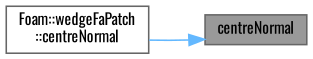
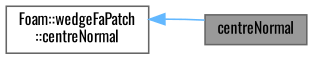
  digraph {
    rankdir=RL
    fontname=Oswald
    node [fontname=Oswald fontsize=10 shape=box style=filled]
    n1 [color=gray40 fillcolor=grey60 fontcolor=black height=0.2 label=centreNormal width=0.4]
    n2 [color=grey40 fillcolor=white height=0.2 label="Foam::wedgeFaPatch\l::centreNormal" width=0.4]
-   n1 -> n2 [color=steelblue1 dir=back fontname=Oswald fontsize=10 labelfontname=Helvetica labelfontsize=10 style=solid]
+   n2 -> n1 [color=steelblue1 dir=back fontname=Oswald fontsize=10 labelfontname=Helvetica labelfontsize=10 style=solid]
  }
